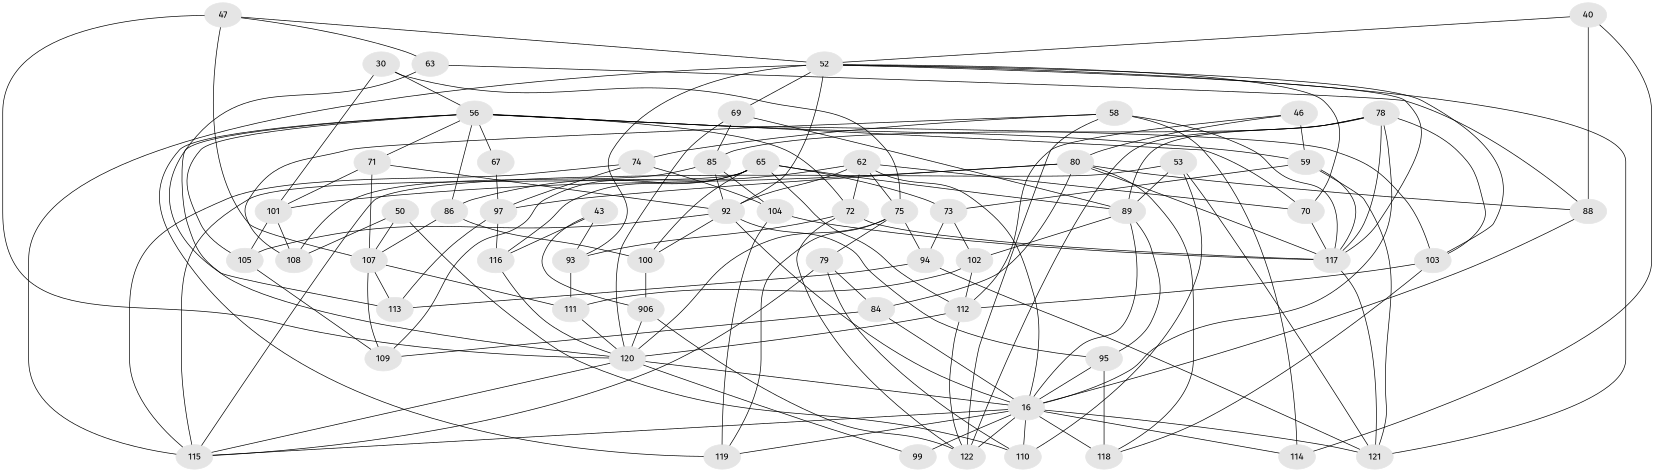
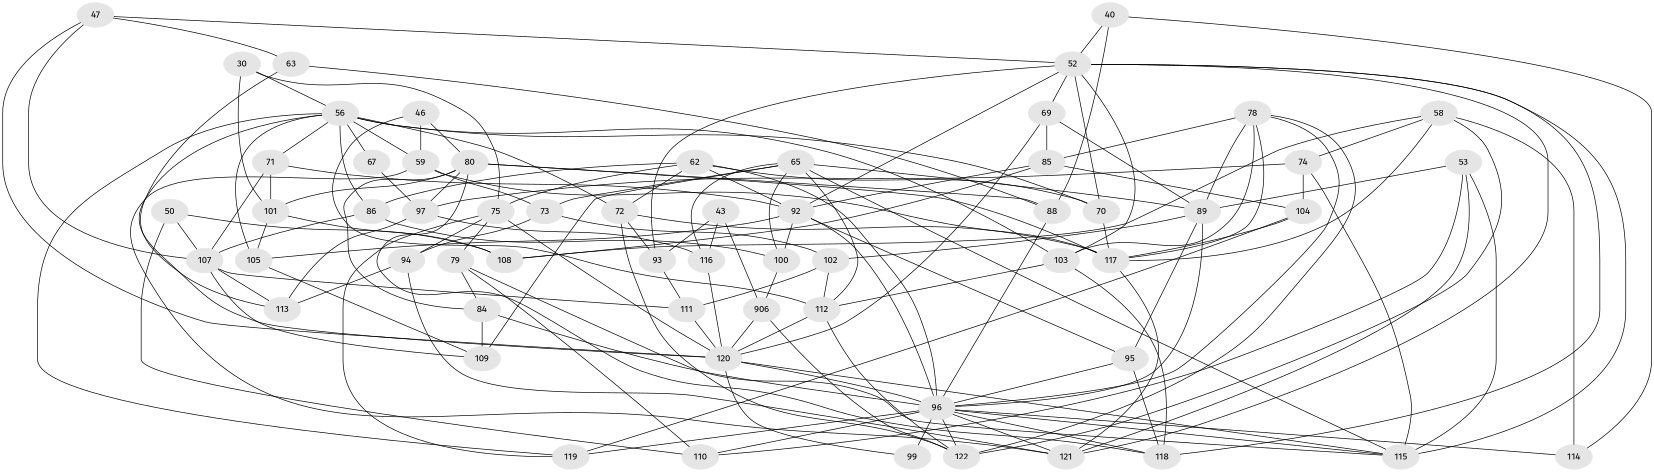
  graph {
    fontname="Fira Sans"
    node [color=gray90 fontname="Fira Sans" style=filled]
    edge [fontname="Fira Sans"]
    107 [super="+98"]
    50
    108
    110
    118 [super="+87"]
    56 [super="+9+32+10+38"]
    59 [super="+39"]
    120 [super="+1+49+5+29+81"]
    70
    103 [super="+36"]
    67
    71
    72 [super="+7"]
    86
    105
    119
    30
    75 [super="+44"]
    101 [super="+82"]
    94
    79
    52 [super="+48"]
    40
    88
    114
    43
    93
    n28 [label=906]
    116
    69
    92 [super="+51"]
    115 [super="+41+68"]
    121 [super="+25+77"]
-   96 [super="+61+90+91" label=16]
+   96 [super="+61+90+91"]
    111
    122 [super="+42"]
    117 [super="+60"]
    73
    46
    80 [super="+21+27"]
    112 [super="+4+83"]
    97 [super="+12"]
    84
    47 [super="+45"]
    63
    113
    109
    89 [super="+14+37"]
    85 [super="+66"]
    100
    95 [super="+28"]
    102
    53
    58 [super="+54"]
    74
    104
    62 [super="+2+6"]
    99 [super="+76"]
    65 [super="+23+57"]
    78 [super="+64"]
    107 -- 111
    107 -- 113
    107 -- 109
    50 -- 107
    50 -- 108
    50 -- 110
    56 -- 59
    56 -- 120
    56 -- 70
    56 -- 103
    56 -- 67 [weight=2]
    56 -- 71
    56 -- 72
    56 -- 86
    56 -- 105
    56 -- 119
    59 -- 121
    59 -- 117
    59 -- 73
    120 -- 96 [weight=2]
    70 -- 117
    103 -- 118
    103 -- 112 [weight=2]
    67 -- 97 [weight=2]
    71 -- 107
    71 -- 101
    71 -- 92
    72 -- 93
    72 -- 122
    72 -- 117
    86 -- 107
    86 -- 100
    105 -- 109
    30 -- 56
    30 -- 75 [weight=2]
    30 -- 101
    75 -- 120
    75 -- 119
    75 -- 94
    75 -- 79
    101 -- 108
    101 -- 105
    94 -- 121
    94 -- 113
    79 -- 110
    79 -- 115
    79 -- 84
-   52 -- 117
+   52 -- 118
    52 -- 70
    52 -- 103
    52 -- 93
    52 -- 69
    52 -- 92 [weight=2]
    52 -- 115 [weight=2]
    52 -- 121
    40 -- 52
    40 -- 88
    40 -- 114
    88 -- 96
    43 -- 93
    43 -- n28
    43 -- 116
    93 -- 111
    n28 -- 120
    n28 -- 122
    116 -- 120
    69 -- 120
    69 -- 89
    69 -- 85
    92 -- 105
    92 -- 96
    92 -- 100
    92 -- 95
    115 -- 120 [weight=2]
    96 -- 110
    96 -- 118
    96 -- 119
    96 -- 114
    96 -- 115
    96 -- 121
    96 -- 122
    96 -- 99 [weight=4]
    111 -- 120
    117 -- 121
    73 -- 94
    73 -- 102
    46 -- 59 [weight=2]
    46 -- 80
    46 -- 112
    80 -- 118
    80 -- 101 [weight=2]
    80 -- 88
    80 -- 117
    80 -- 97
    80 -- 84
    112 -- 120
    112 -- 122 [weight=2]
    97 -- 116
    97 -- 113
    84 -- 96
    84 -- 109
    47 -- 107 [weight=2]
    47 -- 120
    47 -- 52
    47 -- 63 [weight=2]
    63 -- 88
    63 -- 113
    89 -- 96
    89 -- 95
    89 -- 102
    85 -- 108
    85 -- 92 [weight=2]
    85 -- 104
    100 -- n28
    95 -- 118 [weight=3]
    95 -- 96
    102 -- 111
    102 -- 112
    53 -- 110
    53 -- 115
    53 -- 121
    53 -- 89
    58 -- 108
    58 -- 114 [weight=2]
    58 -- 122
    58 -- 117
    58 -- 74
    74 -- 115
    74 -- 97
    74 -- 104
    104 -- 119
    104 -- 117
    62 -- 70
    62 -- 72 [weight=2]
    62 -- 86
    62 -- 75 [weight=2]
    62 -- 92
    62 -- 96
    99 -- 120 [weight=2]
    65 -- 116
    65 -- 115 [weight=2]
    65 -- 73
    65 -- 112
    65 -- 109
    65 -- 89
    65 -- 100
    78 -- 103
    78 -- 96
    78 -- 122 [weight=2]
    78 -- 117
    78 -- 89 [weight=2]
    78 -- 85
  }
